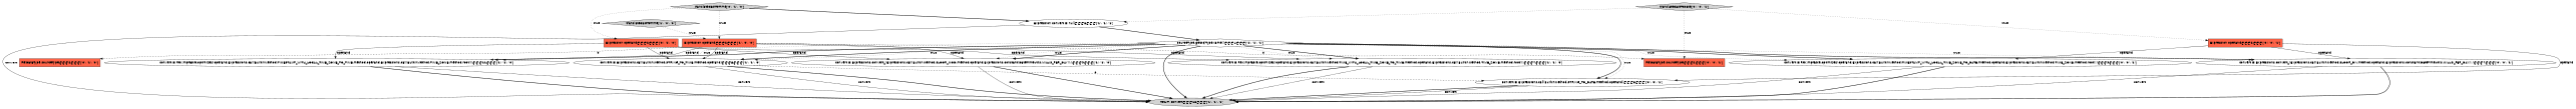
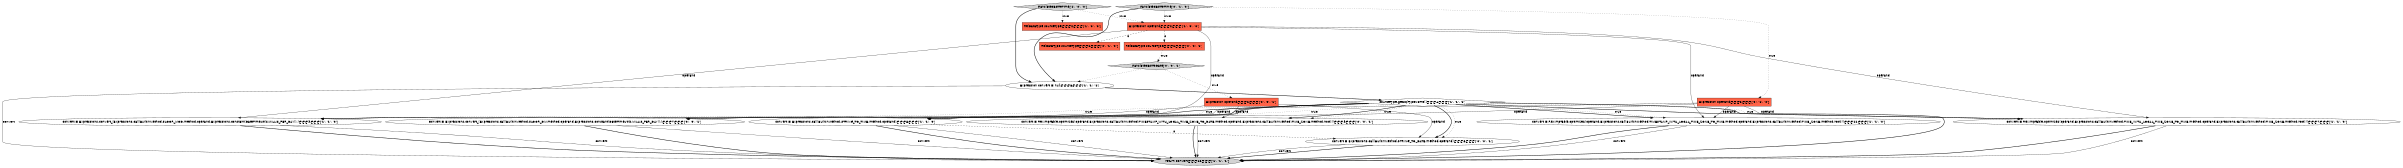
  digraph {
    fontname="DejaVu Sans"
    node [fillcolor=white fontname="DejaVu Sans" shape=ellipse style=filled]
    edge [fontname="DejaVu Sans" style=solid]
    n1 [label="convert = Expressions.convert_(Expressions.call(BuiltInMethod.FLOOR_MOD.method,operand,Expressions.constant(DateTimeUtils.MILLIS_PER_DAY)),)@@@9@@@['1', '1', '0']"]
    n2 [fillcolor=lightgray label="return convert@@@13@@@['1', '1', '1']"]
    n3 [label="sourceType.getSqlTypeName()@@@4@@@['1', '1', '1']" shape=diamond]
    n4 [label="convert = RexImpTable.optimize2(operand,Expressions.call(BuiltInMethod.TIMESTAMP_WITH_LOCAL_TIME_ZONE_TO_DATE.method,operand,Expressions.call(BuiltInMethod.TIME_ZONE.method,root)))@@@9@@@['0', '0', '1']"]
    n5 [label="convert = Expressions.convert_(Expressions.call(BuiltInMethod.FLOOR_DIV.method,operand,Expressions.constant(DateTimeUtils.MILLIS_PER_DAY)),)@@@7@@@['0', '0', '1']"]
    n6 [label="convert = RexImpTable.optimize2(operand,Expressions.call(BuiltInMethod.TIMESTAMP_WITH_LOCAL_TIME_ZONE_TO_TIME.method,operand,Expressions.call(BuiltInMethod.TIME_ZONE.method,root)))@@@11@@@['1', '1', '0']"]
    n7 [label="convert = RexImpTable.optimize2(operand,Expressions.call(BuiltInMethod.TIME_WITH_LOCAL_TIME_ZONE_TO_TIME.method,operand,Expressions.call(BuiltInMethod.TIME_ZONE.method,root)))@@@7@@@['1', '1', '0']"]
    n8 [label="convert = Expressions.call(BuiltInMethod.STRING_TO_DATE.method,operand)@@@5@@@['0', '0', '1']"]
    n9 [label="convert = Expressions.call(BuiltInMethod.STRING_TO_TIME.method,operand)@@@5@@@['1', '1', '0']"]
+   n10 [fillcolor=tomato label="RelDataType sourceType@@@2@@@['1', '0', '0']" shape=box]
    n11 [label="Expression convert = null@@@3@@@['1', '1', '1']"]
    n12 [fillcolor=tomato label="Expression operand@@@2@@@['0', '1', '0']" shape=box]
    n13 [fillcolor=tomato label="RelDataType sourceType@@@2@@@['0', '1', '0']" shape=box]
    n14 [fillcolor=lightgray label="translateCastToTime['0', '1', '0']" shape=diamond]
    n15 [fillcolor=tomato label="Expression operand@@@2@@@['1', '0', '0']" shape=box]
    n16 [fillcolor=lightgray label="translateCastToTime['1', '0', '0']" shape=diamond]
    n17 [fillcolor=tomato label="RelDataType sourceType@@@2@@@['0', '0', '1']" shape=box]
    n18 [fillcolor=lightgray label="translateCastToDate['0', '0', '1']" shape=diamond]
    n19 [fillcolor=tomato label="Expression operand@@@2@@@['0', '0', '1']" shape=box]
    n1 -> n2 [label=convert]
    n1 -> n2 [style=bold]
    n3 -> n1 [style=bold]
    n3 -> n1 [label=true style=dotted]
    n3 -> n2 [style=bold]
    n3 -> n4 [style=bold]
    n3 -> n4 [label=true style=dotted]
    n3 -> n5 [label=true style=dotted]
    n3 -> n5 [style=bold]
    n3 -> n6 [style=bold]
    n3 -> n6 [label=true style=dotted]
    n3 -> n7 [style=bold]
    n3 -> n7 [label=true style=dotted]
    n3 -> n8 [style=bold]
    n3 -> n8 [label=true style=dotted]
    n3 -> n9 [style=bold]
    n3 -> n9 [label=true style=dotted]
    n4 -> n2 [style=bold]
    n4 -> n2 [label=convert]
    n5 -> n2 [style=bold]
    n5 -> n2 [label=convert]
    n6 -> n2 [style=bold]
    n6 -> n2 [label=convert]
    n7 -> n2 [label=convert]
    n7 -> n2 [style=bold]
    n8 -> n2 [style=bold]
    n8 -> n2 [label=convert]
    n9 -> n2 [label=convert]
    n9 -> n2 [style=bold]
    n9 -> n8 [label=0 style=dashed]
    n11 -> n2 [label=convert]
    n11 -> n3 [style=bold]
    n12 -> n1 [label=operand]
    n12 -> n6 [label=operand]
    n12 -> n7 [label=operand]
    n12 -> n9 [label=operand]
    n14 -> n11 [style=bold]
    n14 -> n12 [label=true style=dotted]
    n14 -> n15 [label=true style=dotted]
    n15 -> n1 [label=operand]
    n15 -> n6 [label=operand]
    n15 -> n7 [label=operand]
    n15 -> n9 [label=operand]
    n15 -> n13 [label=0 style=dashed]
    n15 -> n17 [label=0 style=dashed]
+   n16 -> n10 [label=true style=dotted]
+   n16 -> n11 [style=bold]
    n16 -> n15 [label=true style=dotted]
    n18 -> n11 [style=dotted]
-   n18 -> n17 [label=true style=dotted]
+   n17 -> n18 [label=true style=dotted]
    n18 -> n19 [label=true style=dotted]
    n19 -> n4 [label=operand]
    n19 -> n5 [label=operand]
    n19 -> n8 [label=operand]
  }
